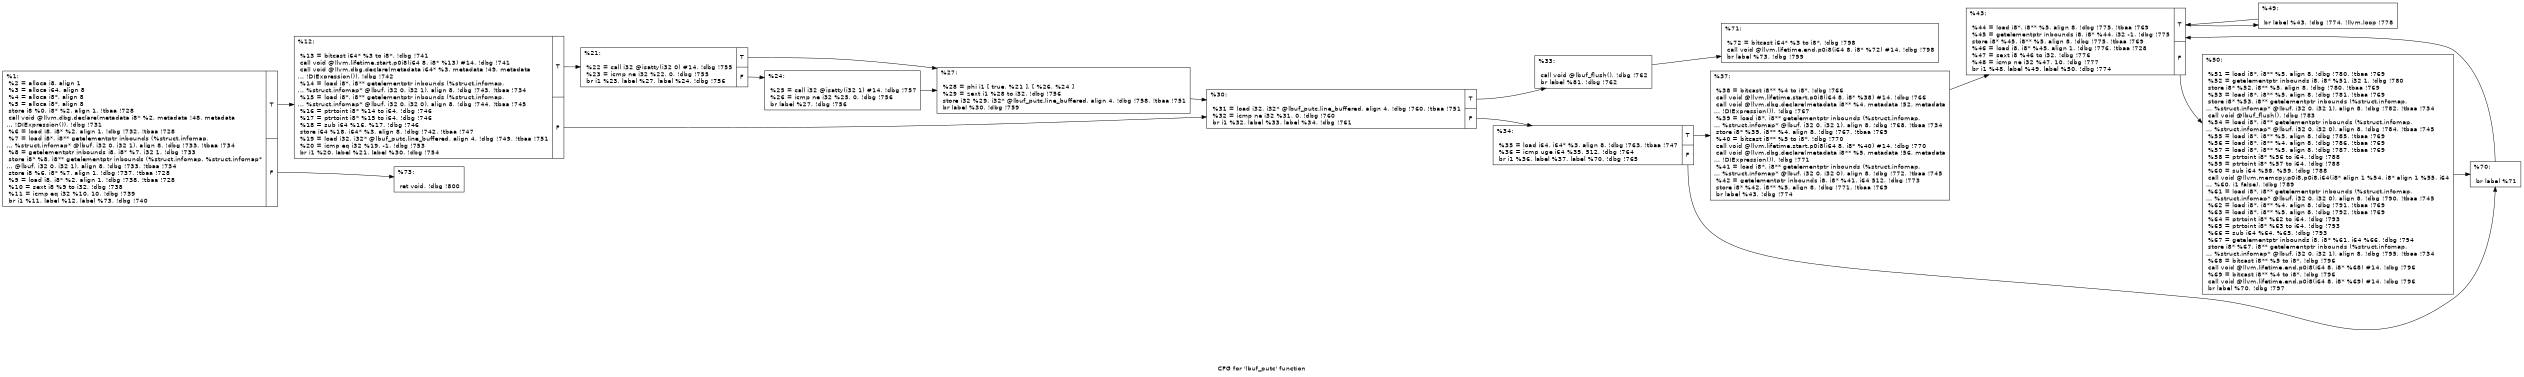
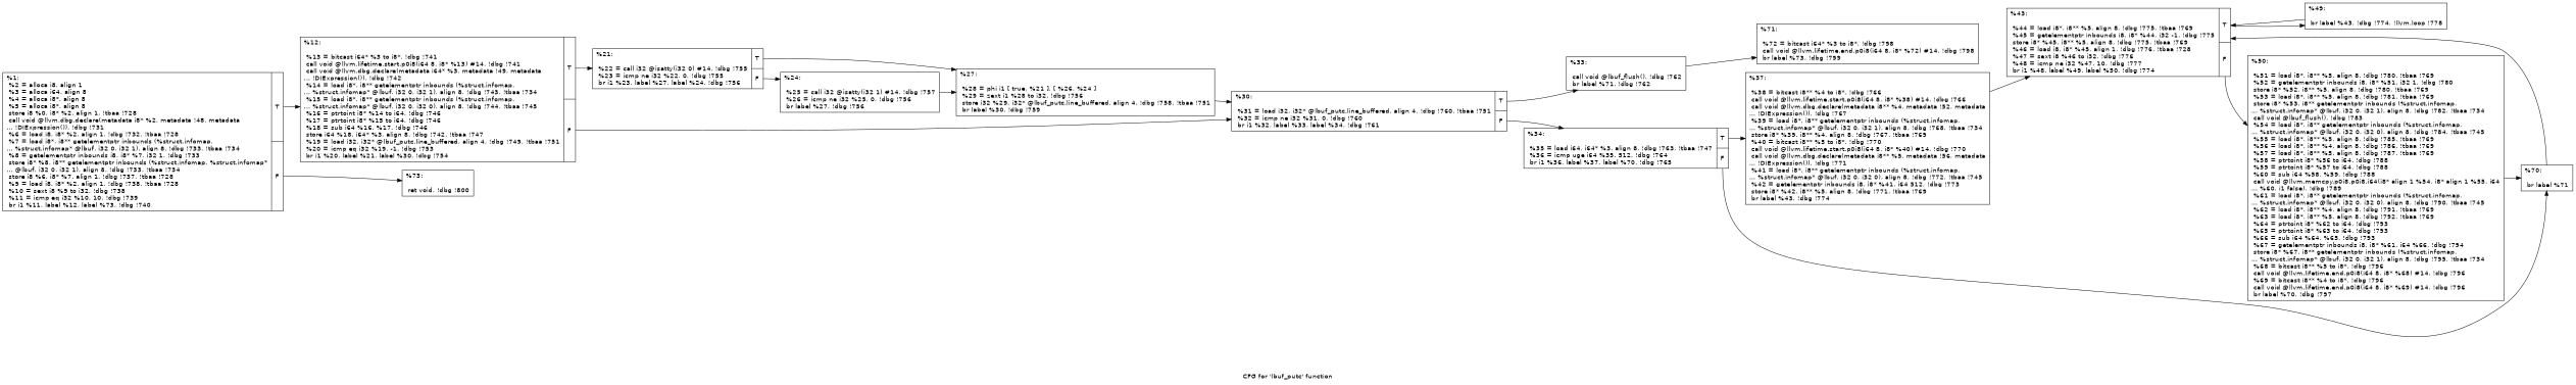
  digraph {
    fontname="DejaVu Sans"
    label="CFG for 'lbuf_putc' function"
    rankdir=LR
    node [fontname="DejaVu Sans" shape=record]
    edge [fontname="DejaVu Sans"]
    n1 [label="{%1:\l  %2 = alloca i8, align 1\l  %3 = alloca i64, align 8\l  %4 = alloca i8*, align 8\l  %5 = alloca i8*, align 8\l  store i8 %0, i8* %2, align 1, !tbaa !728\l  call void @llvm.dbg.declare(metadata i8* %2, metadata !48, metadata\l... !DIExpression()), !dbg !731\l  %6 = load i8, i8* %2, align 1, !dbg !732, !tbaa !728\l  %7 = load i8*, i8** getelementptr inbounds (%struct.infomap,\l... %struct.infomap* @lbuf, i32 0, i32 1), align 8, !dbg !733, !tbaa !734\l  %8 = getelementptr inbounds i8, i8* %7, i32 1, !dbg !733\l  store i8* %8, i8** getelementptr inbounds (%struct.infomap, %struct.infomap*\l... @lbuf, i32 0, i32 1), align 8, !dbg !733, !tbaa !734\l  store i8 %6, i8* %7, align 1, !dbg !737, !tbaa !728\l  %9 = load i8, i8* %2, align 1, !dbg !738, !tbaa !728\l  %10 = sext i8 %9 to i32, !dbg !738\l  %11 = icmp eq i32 %10, 10, !dbg !739\l  br i1 %11, label %12, label %73, !dbg !740\l|{<s0>T|<s1>F}}"]
    n2 [label="{%12:\l\l  %13 = bitcast i64* %3 to i8*, !dbg !741\l  call void @llvm.lifetime.start.p0i8(i64 8, i8* %13) #14, !dbg !741\l  call void @llvm.dbg.declare(metadata i64* %3, metadata !49, metadata\l... !DIExpression()), !dbg !742\l  %14 = load i8*, i8** getelementptr inbounds (%struct.infomap,\l... %struct.infomap* @lbuf, i32 0, i32 1), align 8, !dbg !743, !tbaa !734\l  %15 = load i8*, i8** getelementptr inbounds (%struct.infomap,\l... %struct.infomap* @lbuf, i32 0, i32 0), align 8, !dbg !744, !tbaa !745\l  %16 = ptrtoint i8* %14 to i64, !dbg !746\l  %17 = ptrtoint i8* %15 to i64, !dbg !746\l  %18 = sub i64 %16, %17, !dbg !746\l  store i64 %18, i64* %3, align 8, !dbg !742, !tbaa !747\l  %19 = load i32, i32* @lbuf_putc.line_buffered, align 4, !dbg !749, !tbaa !751\l  %20 = icmp eq i32 %19, -1, !dbg !753\l  br i1 %20, label %21, label %30, !dbg !754\l|{<s0>T|<s1>F}}"]
    n3 [label="{%73:\l\l  ret void, !dbg !800\l}"]
    n4 [label="{%21:\l\l  %22 = call i32 @isatty(i32 0) #14, !dbg !755\l  %23 = icmp ne i32 %22, 0, !dbg !755\l  br i1 %23, label %27, label %24, !dbg !756\l|{<s0>T|<s1>F}}"]
    n5 [label="{%30:\l\l  %31 = load i32, i32* @lbuf_putc.line_buffered, align 4, !dbg !760, !tbaa !751\l  %32 = icmp ne i32 %31, 0, !dbg !760\l  br i1 %32, label %33, label %34, !dbg !761\l|{<s0>T|<s1>F}}"]
    n6 [label="{%27:\l\l  %28 = phi i1 [ true, %21 ], [ %26, %24 ]\l  %29 = zext i1 %28 to i32, !dbg !756\l  store i32 %29, i32* @lbuf_putc.line_buffered, align 4, !dbg !758, !tbaa !751\l  br label %30, !dbg !759\l}"]
    n7 [label="{%24:\l\l  %25 = call i32 @isatty(i32 1) #14, !dbg !757\l  %26 = icmp ne i32 %25, 0, !dbg !756\l  br label %27, !dbg !756\l}"]
-   n8 [label="{%33:\l\l  call void @lbuf_flush(), !dbg !762\l  br label %81, !dbg !762\l}"]
+   n8 [label="{%33:\l\l  call void @lbuf_flush(), !dbg !762\l  br label %71, !dbg !762\l}"]
    n9 [label="{%34:\l\l  %35 = load i64, i64* %3, align 8, !dbg !763, !tbaa !747\l  %36 = icmp uge i64 %35, 512, !dbg !764\l  br i1 %36, label %37, label %70, !dbg !765\l|{<s0>T|<s1>F}}"]
    n10 [label="{%71:\l\l  %72 = bitcast i64* %3 to i8*, !dbg !798\l  call void @llvm.lifetime.end.p0i8(i64 8, i8* %72) #14, !dbg !798\l  br label %73, !dbg !799\l}"]
    n11 [label="{%37:\l\l  %38 = bitcast i8** %4 to i8*, !dbg !766\l  call void @llvm.lifetime.start.p0i8(i64 8, i8* %38) #14, !dbg !766\l  call void @llvm.dbg.declare(metadata i8** %4, metadata !52, metadata\l... !DIExpression()), !dbg !767\l  %39 = load i8*, i8** getelementptr inbounds (%struct.infomap,\l... %struct.infomap* @lbuf, i32 0, i32 1), align 8, !dbg !768, !tbaa !734\l  store i8* %39, i8** %4, align 8, !dbg !767, !tbaa !769\l  %40 = bitcast i8** %5 to i8*, !dbg !770\l  call void @llvm.lifetime.start.p0i8(i64 8, i8* %40) #14, !dbg !770\l  call void @llvm.dbg.declare(metadata i8** %5, metadata !56, metadata\l... !DIExpression()), !dbg !771\l  %41 = load i8*, i8** getelementptr inbounds (%struct.infomap,\l... %struct.infomap* @lbuf, i32 0, i32 0), align 8, !dbg !772, !tbaa !745\l  %42 = getelementptr inbounds i8, i8* %41, i64 512, !dbg !773\l  store i8* %42, i8** %5, align 8, !dbg !771, !tbaa !769\l  br label %43, !dbg !774\l}"]
    n12 [label="{%70:\l\l  br label %71\l}"]
    n13 [label="{%43:\l\l  %44 = load i8*, i8** %5, align 8, !dbg !775, !tbaa !769\l  %45 = getelementptr inbounds i8, i8* %44, i32 -1, !dbg !775\l  store i8* %45, i8** %5, align 8, !dbg !775, !tbaa !769\l  %46 = load i8, i8* %45, align 1, !dbg !776, !tbaa !728\l  %47 = sext i8 %46 to i32, !dbg !776\l  %48 = icmp ne i32 %47, 10, !dbg !777\l  br i1 %48, label %49, label %50, !dbg !774\l|{<s0>T|<s1>F}}"]
    n14 [label="{%49:\l\l  br label %43, !dbg !774, !llvm.loop !778\l}"]
    n15 [label="{%50:\l\l  %51 = load i8*, i8** %5, align 8, !dbg !780, !tbaa !769\l  %52 = getelementptr inbounds i8, i8* %51, i32 1, !dbg !780\l  store i8* %52, i8** %5, align 8, !dbg !780, !tbaa !769\l  %53 = load i8*, i8** %5, align 8, !dbg !781, !tbaa !769\l  store i8* %53, i8** getelementptr inbounds (%struct.infomap,\l... %struct.infomap* @lbuf, i32 0, i32 1), align 8, !dbg !782, !tbaa !734\l  call void @lbuf_flush(), !dbg !783\l  %54 = load i8*, i8** getelementptr inbounds (%struct.infomap,\l... %struct.infomap* @lbuf, i32 0, i32 0), align 8, !dbg !784, !tbaa !745\l  %55 = load i8*, i8** %5, align 8, !dbg !785, !tbaa !769\l  %56 = load i8*, i8** %4, align 8, !dbg !786, !tbaa !769\l  %57 = load i8*, i8** %5, align 8, !dbg !787, !tbaa !769\l  %58 = ptrtoint i8* %56 to i64, !dbg !788\l  %59 = ptrtoint i8* %57 to i64, !dbg !788\l  %60 = sub i64 %58, %59, !dbg !788\l  call void @llvm.memcpy.p0i8.p0i8.i64(i8* align 1 %54, i8* align 1 %55, i64\l... %60, i1 false), !dbg !789\l  %61 = load i8*, i8** getelementptr inbounds (%struct.infomap,\l... %struct.infomap* @lbuf, i32 0, i32 0), align 8, !dbg !790, !tbaa !745\l  %62 = load i8*, i8** %4, align 8, !dbg !791, !tbaa !769\l  %63 = load i8*, i8** %5, align 8, !dbg !792, !tbaa !769\l  %64 = ptrtoint i8* %62 to i64, !dbg !793\l  %65 = ptrtoint i8* %63 to i64, !dbg !793\l  %66 = sub i64 %64, %65, !dbg !793\l  %67 = getelementptr inbounds i8, i8* %61, i64 %66, !dbg !794\l  store i8* %67, i8** getelementptr inbounds (%struct.infomap,\l... %struct.infomap* @lbuf, i32 0, i32 1), align 8, !dbg !795, !tbaa !734\l  %68 = bitcast i8** %5 to i8*, !dbg !796\l  call void @llvm.lifetime.end.p0i8(i64 8, i8* %68) #14, !dbg !796\l  %69 = bitcast i8** %4 to i8*, !dbg !796\l  call void @llvm.lifetime.end.p0i8(i64 8, i8* %69) #14, !dbg !796\l  br label %70, !dbg !797\l}"]
    n1 -> n2 [tailport=s0]
    n1 -> n3 [tailport=s1]
    n2 -> n4 [tailport=s0]
    n2 -> n5 [tailport=s1]
    n4 -> n6 [tailport=s0]
    n4 -> n7 [tailport=s1]
    n5 -> n8 [tailport=s0]
    n5 -> n9 [tailport=s1]
    n6 -> n5
    n7 -> n6
    n8 -> n10
    n9 -> n11 [tailport=s0]
    n9 -> n12 [tailport=s1]
    n11 -> n13
    n12 -> n13
    n13 -> n14 [tailport=s0]
    n13 -> n15 [tailport=s1]
    n14 -> n13
    n15 -> n12
  }
